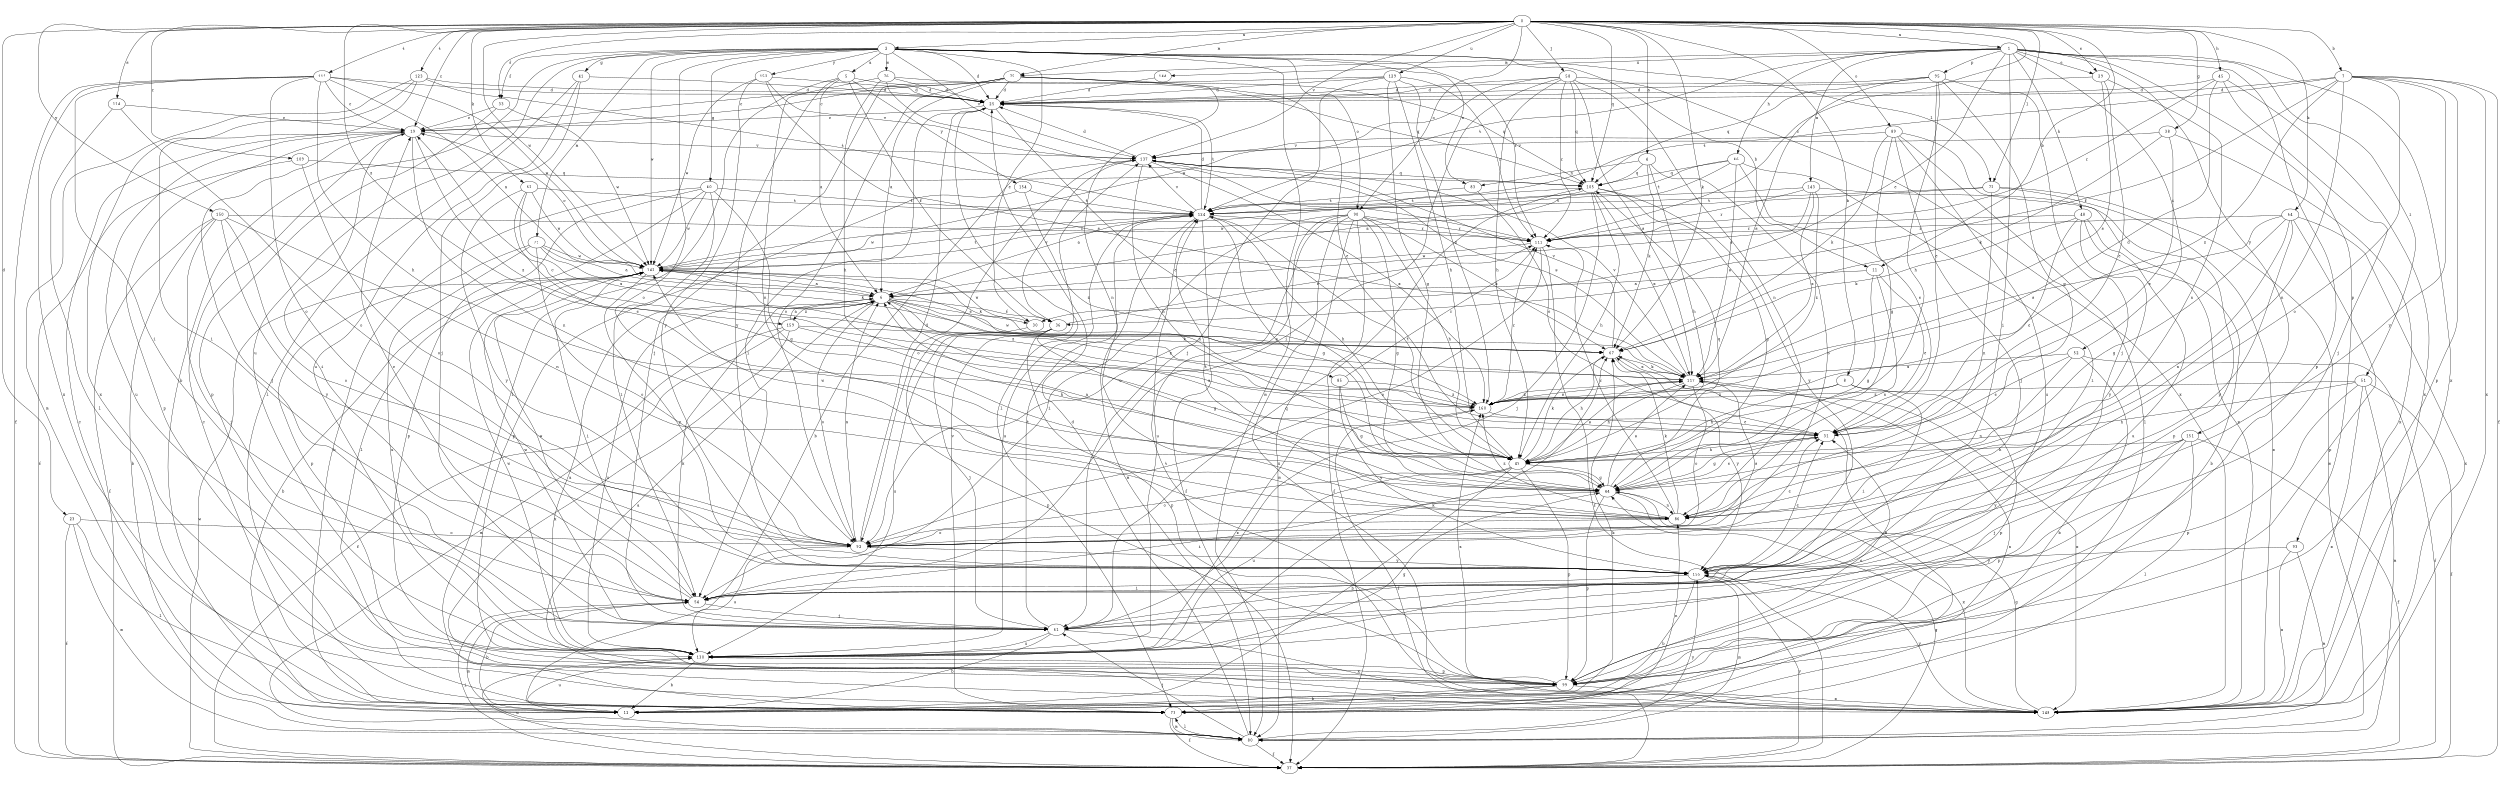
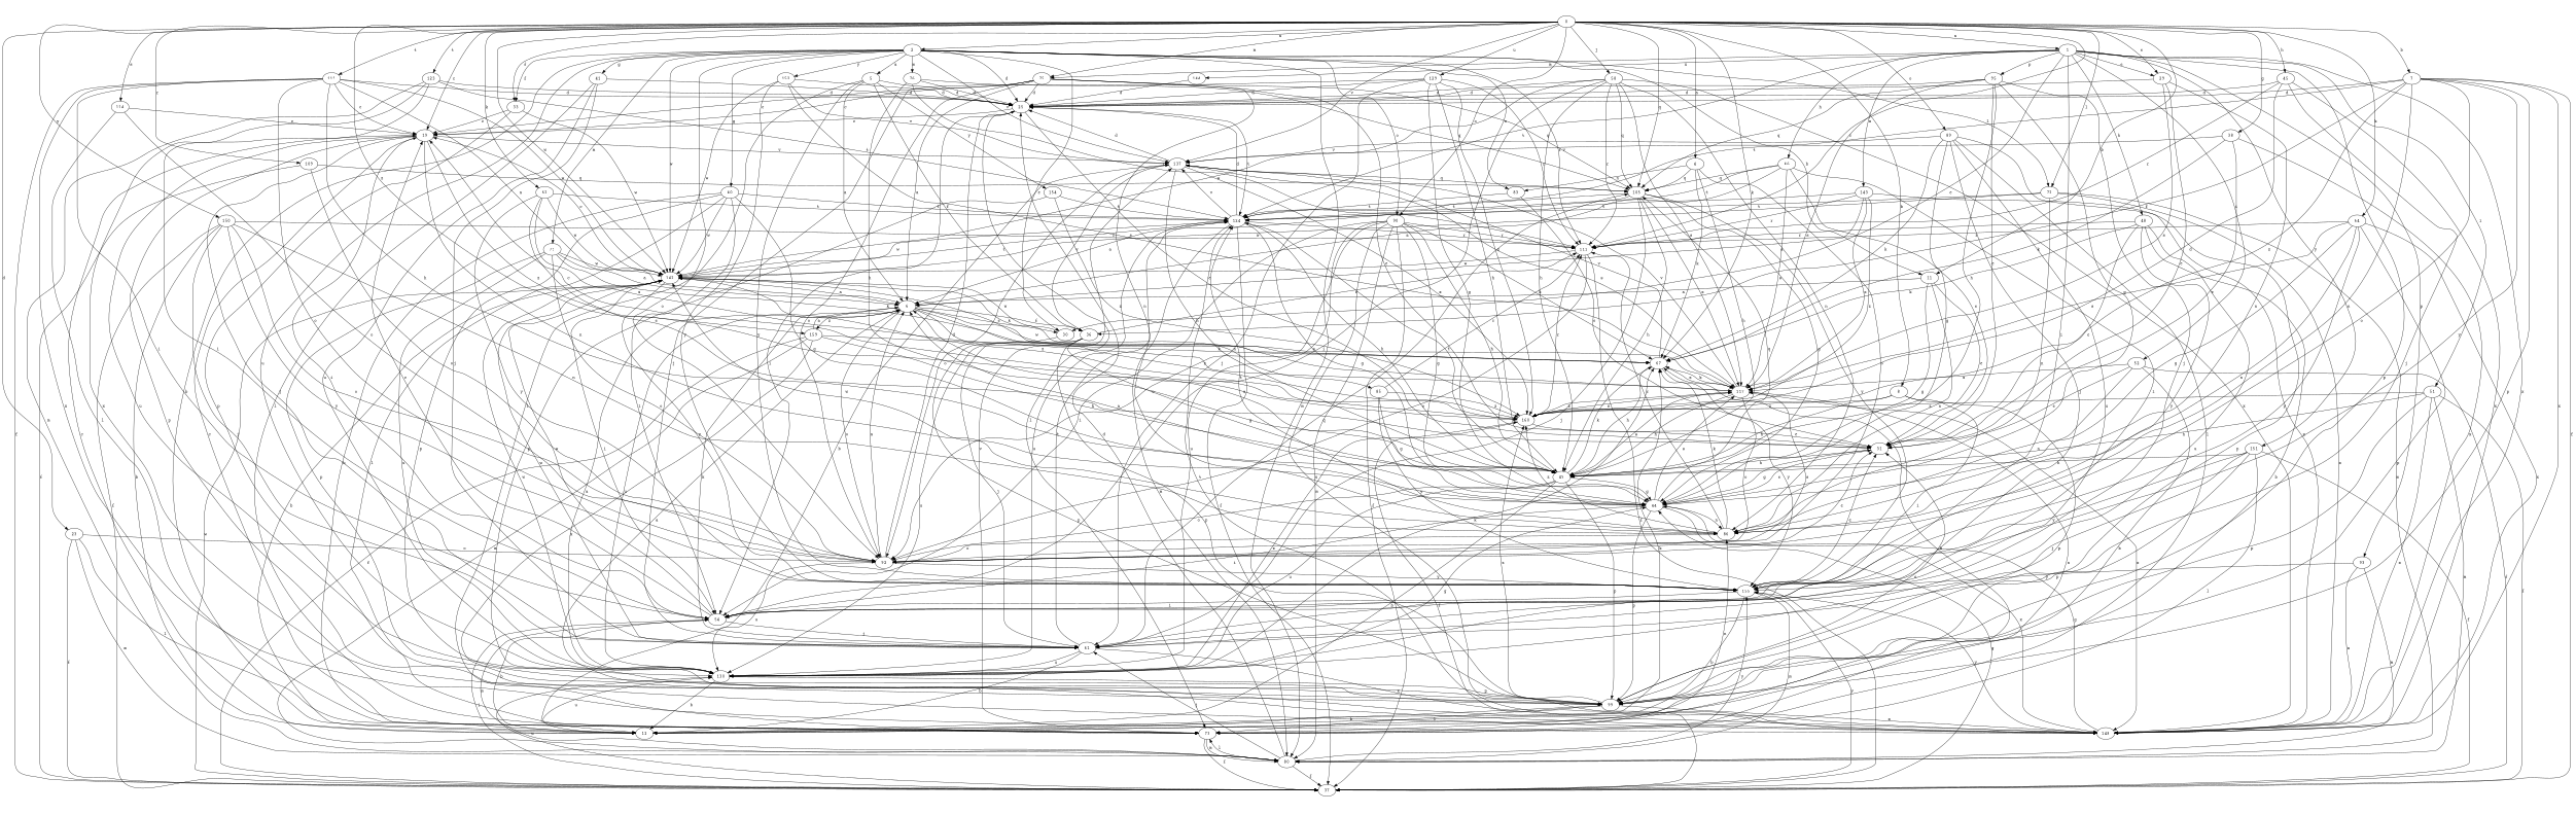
  strict digraph {
    fontname="Courier Prime"
    node [fontname="Courier Prime"]
    edge [fontname="Courier Prime"]
    0
    1
    2
    4
    7
    8
    11
    19
    23
    29
    33
    38
    45
    58
    62
    64
    67
    72
    75
    89
    90
    105
    109
    111
    114
    119
    123
    129
    137
    142
    150
    159
    30
    46
    48
    51
    52
    54
    93
    95
    99
    124
    143
    144
    148
    151
    5
    12
    25
    40
    41
    76
    79
    80
    83
    92
    130
    152
    49
    36
    155
    160
    37
    86
    6
    31
    44
    61
    73
    117
    154
    85
    0 -> 1 [label=a]
    0 -> 2 [label=a]
    0 -> 4 [label=a]
    0 -> 7 [label=b]
    0 -> 8 [label=b]
    0 -> 11 [label=b]
    0 -> 19 [label=c]
    0 -> 23 [label=d]
    0 -> 29 [label=e]
    0 -> 33 [label=f]
    0 -> 38 [label=g]
    0 -> 45 [label=h]
    0 -> 58 [label=j]
    0 -> 62 [label=k]
    0 -> 64 [label=k]
    0 -> 67 [label=k]
    0 -> 72 [label=l]
    0 -> 75 [label=m]
    0 -> 89 [label=o]
    0 -> 90 [label=o]
    0 -> 105 [label=q]
    0 -> 109 [label=r]
    0 -> 111 [label=r]
    0 -> 114 [label=s]
    0 -> 119 [label=t]
    0 -> 123 [label=t]
    0 -> 129 [label=u]
    0 -> 137 [label=v]
    0 -> 142 [label=w]
    0 -> 150 [label=y]
    0 -> 159 [label=z]
    1 -> 29 [label=e]
    1 -> 75 [label=m]
    1 -> 30 [label=e]
    1 -> 46 [label=h]
    1 -> 48 [label=h]
    1 -> 51 [label=i]
    1 -> 52 [label=i]
    1 -> 54 [label=i]
    1 -> 93 [label=p]
    1 -> 95 [label=p]
    1 -> 99 [label=p]
    1 -> 124 [label=t]
    1 -> 143 [label=x]
    1 -> 144 [label=x]
    1 -> 148 [label=x]
    1 -> 151 [label=y]
    2 -> 11 [label=b]
    2 -> 33 [label=f]
    2 -> 72 [label=l]
    2 -> 90 [label=o]
    2 -> 111 [label=r]
    2 -> 137 [label=v]
    2 -> 142 [label=w]
    2 -> 30 [label=e]
    2 -> 5 [label=a]
    2 -> 12 [label=b]
    2 -> 25 [label=d]
    2 -> 40 [label=g]
    2 -> 41 [label=g]
    2 -> 76 [label=m]
    2 -> 79 [label=m]
    2 -> 80 [label=m]
    2 -> 83 [label=n]
    2 -> 92 [label=o]
    2 -> 130 [label=u]
    2 -> 152 [label=y]
    4 -> 67 [label=k]
    4 -> 105 [label=q]
    4 -> 83 [label=n]
    4 -> 92 [label=o]
    4 -> 49 [label=h]
    7 -> 99 [label=p]
    7 -> 124 [label=t]
    7 -> 148 [label=x]
    7 -> 25 [label=d]
    7 -> 92 [label=o]
    7 -> 36 [label=f]
    7 -> 155 [label=y]
    7 -> 160 [label=z]
    7 -> 37 [label=f]
    7 -> 86 [label=n]
    8 -> 54 [label=i]
    8 -> 99 [label=p]
    8 -> 49 [label=h]
    8 -> 160 [label=z]
    11 -> 86 [label=n]
    11 -> 6 [label=a]
    11 -> 31 [label=e]
    11 -> 44 [label=g]
    19 -> 137 [label=v]
    19 -> 54 [label=i]
    19 -> 99 [label=p]
    19 -> 130 [label=u]
    19 -> 160 [label=z]
    19 -> 86 [label=n]
    19 -> 61 [label=j]
    23 -> 80 [label=m]
    23 -> 92 [label=o]
    23 -> 37 [label=f]
    23 -> 73 [label=l]
    29 -> 25 [label=d]
    29 -> 86 [label=n]
    29 -> 31 [label=e]
    29 -> 117 [label=s]
    33 -> 19 [label=c]
    33 -> 142 [label=w]
    33 -> 99 [label=p]
    38 -> 67 [label=k]
    38 -> 137 [label=v]
    38 -> 148 [label=x]
    38 -> 31 [label=e]
    45 -> 111 [label=r]
    45 -> 148 [label=x]
    45 -> 25 [label=d]
    45 -> 160 [label=d]
    45 -> 61 [label=j]
    58 -> 105 [label=q]
    58 -> 111 [label=r]
    58 -> 142 [label=w]
    58 -> 54 [label=i]
    58 -> 148 [label=x]
    58 -> 25 [label=d]
    58 -> 49 [label=h]
    58 -> 86 [label=n]
    58 -> 117 [label=s]
    62 -> 142 [label=w]
    62 -> 124 [label=t]
    62 -> 155 [label=y]
    62 -> 31 [label=e]
    62 -> 117 [label=s]
    64 -> 111 [label=r]
    64 -> 99 [label=p]
    64 -> 148 [label=x]
    64 -> 155 [label=y]
    64 -> 86 [label=n]
    64 -> 44 [label=g]
    64 -> 117 [label=s]
    67 -> 137 [label=v]
    67 -> 49 [label=h]
    67 -> 155 [label=y]
    67 -> 117 [label=s]
    72 -> 142 [label=w]
    72 -> 124 [label=t]
    72 -> 148 [label=x]
    72 -> 80 [label=m]
    72 -> 86 [label=n]
    75 -> 19 [label=c]
    75 -> 105 [label=q]
    75 -> 25 [label=d]
    75 -> 92 [label=o]
    75 -> 86 [label=n]
    75 -> 6 [label=a]
    75 -> 31 [label=e]
    75 -> 61 [label=j]
    89 -> 67 [label=k]
    89 -> 137 [label=v]
    89 -> 148 [label=x]
    89 -> 130 [label=u]
    89 -> 44 [label=g]
    89 -> 61 [label=j]
    89 -> 73 [label=l]
    90 -> 67 [label=k]
    90 -> 111 [label=r]
    90 -> 54 [label=i]
    90 -> 148 [label=x]
    90 -> 80 [label=m]
    90 -> 92 [label=o]
    90 -> 130 [label=u]
    90 -> 49 [label=h]
    90 -> 37 [label=f]
    90 -> 44 [label=g]
    105 -> 124 [label=t]
    105 -> 49 [label=h]
    105 -> 155 [label=y]
    105 -> 6 [label=a]
    105 -> 44 [label=g]
    105 -> 61 [label=j]
    105 -> 117 [label=s]
    109 -> 105 [label=q]
    109 -> 92 [label=o]
    109 -> 37 [label=f]
    111 -> 142 [label=w]
    111 -> 92 [label=o]
    111 -> 37 [label=f]
    114 -> 19 [label=c]
    114 -> 92 [label=o]
    114 -> 73 [label=l]
    119 -> 19 [label=c]
    119 -> 142 [label=w]
    119 -> 54 [label=i]
    119 -> 148 [label=x]
    119 -> 25 [label=d]
    119 -> 92 [label=o]
    119 -> 49 [label=h]
    119 -> 37 [label=f]
    119 -> 6 [label=a]
    123 -> 54 [label=i]
    123 -> 124 [label=t]
    123 -> 148 [label=x]
    123 -> 25 [label=d]
    123 -> 80 [label=m]
    129 -> 19 [label=c]
    129 -> 111 [label=r]
    129 -> 25 [label=d]
    129 -> 49 [label=h]
    129 -> 160 [label=z]
    129 -> 44 [label=g]
    129 -> 61 [label=j]
    137 -> 105 [label=q]
    137 -> 12 [label=b]
    137 -> 25 [label=d]
    137 -> 92 [label=o]
    137 -> 49 [label=h]
    137 -> 160 [label=x]
    137 -> 117 [label=s]
    142 -> 19 [label=c]
    142 -> 67 [label=k]
    142 -> 54 [label=i]
    142 -> 124 [label=t]
    142 -> 12 [label=b]
    142 -> 155 [label=y]
    142 -> 160 [label=z]
    142 -> 6 [label=a]
    150 -> 111 [label=r]
    150 -> 12 [label=b]
    150 -> 92 [label=o]
    150 -> 155 [label=y]
    150 -> 37 [label=f]
    150 -> 86 [label=n]
    150 -> 61 [label=j]
    159 -> 67 [label=k]
    159 -> 148 [label=x]
    159 -> 80 [label=m]
    159 -> 49 [label=h]
    159 -> 37 [label=f]
    159 -> 6 [label=a]
    30 -> 142 [label=w]
    30 -> 99 [label=p]
    46 -> 105 [label=q]
    46 -> 54 [label=i]
    46 -> 124 [label=t]
    46 -> 6 [label=a]
    46 -> 31 [label=e]
    46 -> 117 [label=s]
    48 -> 67 [label=k]
    48 -> 111 [label=r]
    48 -> 12 [label=b]
    48 -> 130 [label=u]
    48 -> 155 [label=y]
    48 -> 31 [label=e]
    51 -> 99 [label=p]
    51 -> 148 [label=x]
    51 -> 80 [label=m]
    51 -> 49 [label=h]
    51 -> 160 [label=z]
    51 -> 37 [label=f]
    52 -> 12 [label=b]
    52 -> 37 [label=f]
    52 -> 86 [label=n]
    52 -> 31 [label=e]
    52 -> 117 [label=s]
    54 -> 19 [label=c]
    54 -> 142 [label=w]
    54 -> 12 [label=b]
    54 -> 80 [label=m]
    54 -> 61 [label=j]
    93 -> 148 [label=x]
    93 -> 80 [label=m]
    93 -> 155 [label=y]
    95 -> 105 [label=q]
    95 -> 25 [label=d]
    95 -> 49 [label=h]
    95 -> 31 [label=e]
    95 -> 44 [label=g]
    95 -> 61 [label=j]
    95 -> 117 [label=s]
    99 -> 148 [label=x]
    99 -> 12 [label=b]
    99 -> 160 [label=z]
    99 -> 31 [label=e]
    99 -> 73 [label=l]
    124 -> 111 [label=r]
    124 -> 137 [label=v]
    124 -> 142 [label=w]
    124 -> 25 [label=d]
    124 -> 80 [label=m]
    124 -> 130 [label=u]
    124 -> 49 [label=h]
    124 -> 37 [label=f]
    124 -> 44 [label=g]
    143 -> 111 [label=r]
    143 -> 99 [label=p]
    143 -> 124 [label=t]
    143 -> 160 [label=z]
    143 -> 6 [label=a]
    143 -> 117 [label=s]
    144 -> 25 [label=d]
    148 -> 124 [label=t]
    148 -> 155 [label=y]
    148 -> 6 [label=a]
    148 -> 44 [label=g]
    151 -> 99 [label=p]
    151 -> 49 [label=h]
    151 -> 155 [label=y]
    151 -> 37 [label=f]
    151 -> 61 [label=j]
    151 -> 73 [label=l]
    5 -> 25 [label=d]
    5 -> 36 [label=f]
    5 -> 155 [label=y]
    5 -> 6 [label=a]
    5 -> 73 [label=l]
    5 -> 154 [label=y]
    12 -> 19 [label=c]
    12 -> 67 [label=k]
    12 -> 130 [label=u]
    25 -> 19 [label=c]
    25 -> 54 [label=i]
    25 -> 124 [label=t]
    25 -> 31 [label=e]
    25 -> 73 [label=l]
    40 -> 142 [label=w]
    40 -> 54 [label=i]
    40 -> 99 [label=p]
    40 -> 124 [label=t]
    40 -> 12 [label=b]
    40 -> 44 [label=g]
    40 -> 73 [label=l]
    41 -> 25 [label=d]
    41 -> 130 [label=u]
    41 -> 61 [label=j]
    41 -> 73 [label=l]
    76 -> 105 [label=q]
    76 -> 111 [label=r]
    76 -> 25 [label=d]
    76 -> 49 [label=h]
-   76 -> 86 [label=n]
    79 -> 67 [label=k]
    79 -> 142 [label=w]
    79 -> 99 [label=p]
    79 -> 92 [label=o]
    79 -> 130 [label=u]
    79 -> 6 [label=a]
    80 -> 25 [label=d]
    80 -> 155 [label=y]
    80 -> 37 [label=f]
    80 -> 61 [label=j]
    80 -> 73 [label=l]
    83 -> 124 [label=t]
    83 -> 31 [label=e]
    92 -> 25 [label=d]
    92 -> 130 [label=u]
    92 -> 155 [label=y]
    92 -> 6 [label=a]
    92 -> 31 [label=e]
    92 -> 117 [label=s]
    130 -> 67 [label=k]
    130 -> 142 [label=w]
    130 -> 99 [label=p]
    130 -> 12 [label=b]
    130 -> 160 [label=z]
    130 -> 6 [label=a]
    130 -> 44 [label=g]
    152 -> 137 [label=v]
    152 -> 142 [label=w]
    152 -> 25 [label=d]
    152 -> 155 [label=y]
    152 -> 117 [label=s]
    49 -> 67 [label=k]
    49 -> 99 [label=p]
    49 -> 124 [label=t]
    49 -> 12 [label=b]
    49 -> 92 [label=o]
    49 -> 130 [label=u]
    49 -> 6 [label=a]
    49 -> 44 [label=g]
    49 -> 117 [label=s]
    36 -> 111 [label=r]
    36 -> 137 [label=v]
    36 -> 99 [label=p]
    36 -> 130 [label=u]
    36 -> 44 [label=g]
    36 -> 61 [label=j]
    155 -> 54 [label=i]
    155 -> 12 [label=b]
    155 -> 80 [label=m]
    155 -> 31 [label=e]
    160 -> 19 [label=c]
    160 -> 111 [label=r]
    160 -> 37 [label=f]
    160 -> 31 [label=e]
    160 -> 117 [label=s]
    37 -> 142 [label=w]
    37 -> 54 [label=i]
    37 -> 130 [label=u]
    37 -> 155 [label=y]
    37 -> 44 [label=g]
    86 -> 67 [label=k]
    86 -> 111 [label=r]
    86 -> 124 [label=t]
    86 -> 92 [label=o]
    86 -> 160 [label=z]
    6 -> 159 [label=z]
    6 -> 30 [label=e]
    6 -> 92 [label=o]
    6 -> 130 [label=u]
    6 -> 36 [label=f]
    6 -> 160 [label=z]
    6 -> 117 [label=s]
    6 -> 85 [label=n]
    31 -> 49 [label=h]
    31 -> 44 [label=g]
    44 -> 105 [label=q]
    44 -> 142 [label=w]
    44 -> 54 [label=i]
    44 -> 99 [label=p]
    44 -> 148 [label=x]
    44 -> 86 [label=n]
    44 -> 6 [label=a]
    44 -> 31 [label=e]
    44 -> 117 [label=s]
    61 -> 105 [label=q]
    61 -> 142 [label=w]
    61 -> 124 [label=t]
    61 -> 148 [label=x]
    61 -> 12 [label=b]
    61 -> 130 [label=u]
    61 -> 6 [label=k]
    73 -> 19 [label=c]
    73 -> 67 [label=k]
    73 -> 137 [label=v]
    73 -> 80 [label=m]
    73 -> 37 [label=f]
    73 -> 86 [label=n]
    73 -> 117 [label=s]
    117 -> 67 [label=k]
    117 -> 137 [label=v]
    117 -> 142 [label=w]
    117 -> 148 [label=x]
    117 -> 92 [label=o]
    117 -> 49 [label=h]
    117 -> 160 [label=z]
    154 -> 99 [label=p]
    154 -> 124 [label=t]
    154 -> 160 [label=z]
    85 -> 111 [label=r]
    85 -> 155 [label=y]
    85 -> 160 [label=z]
    85 -> 44 [label=g]
  }
